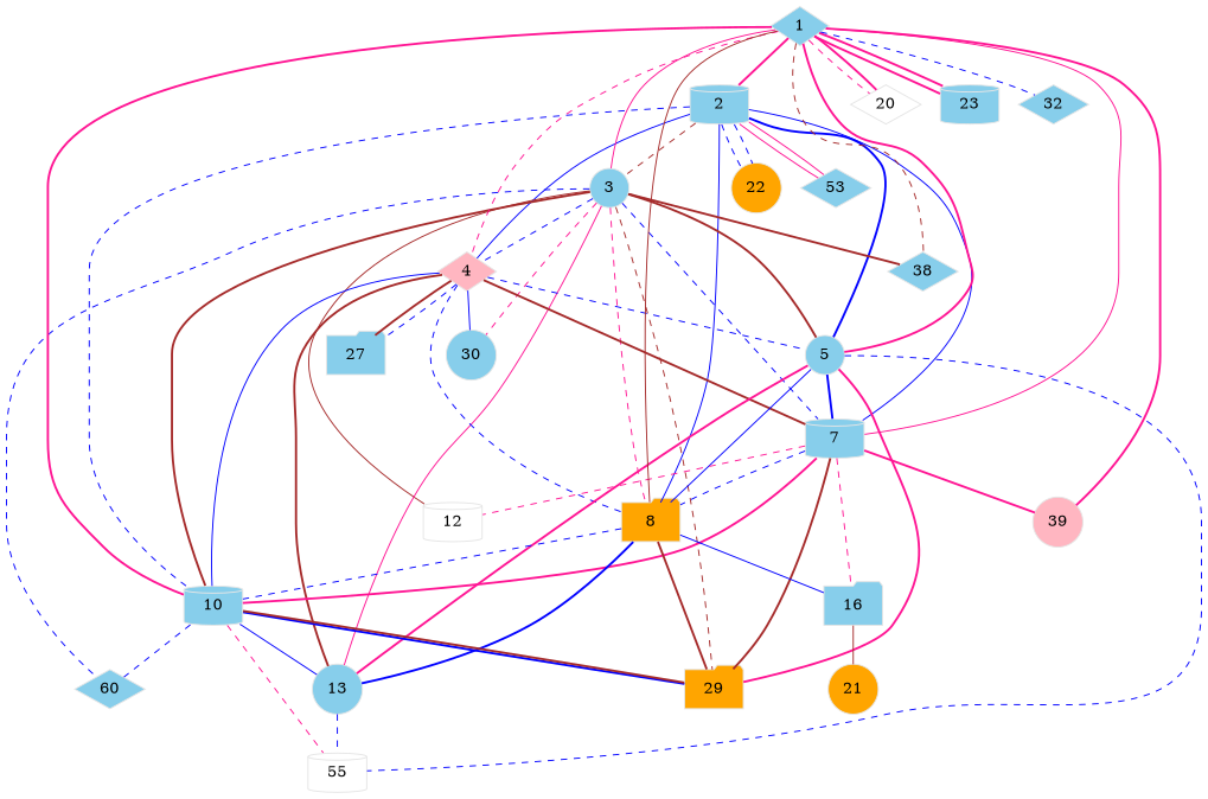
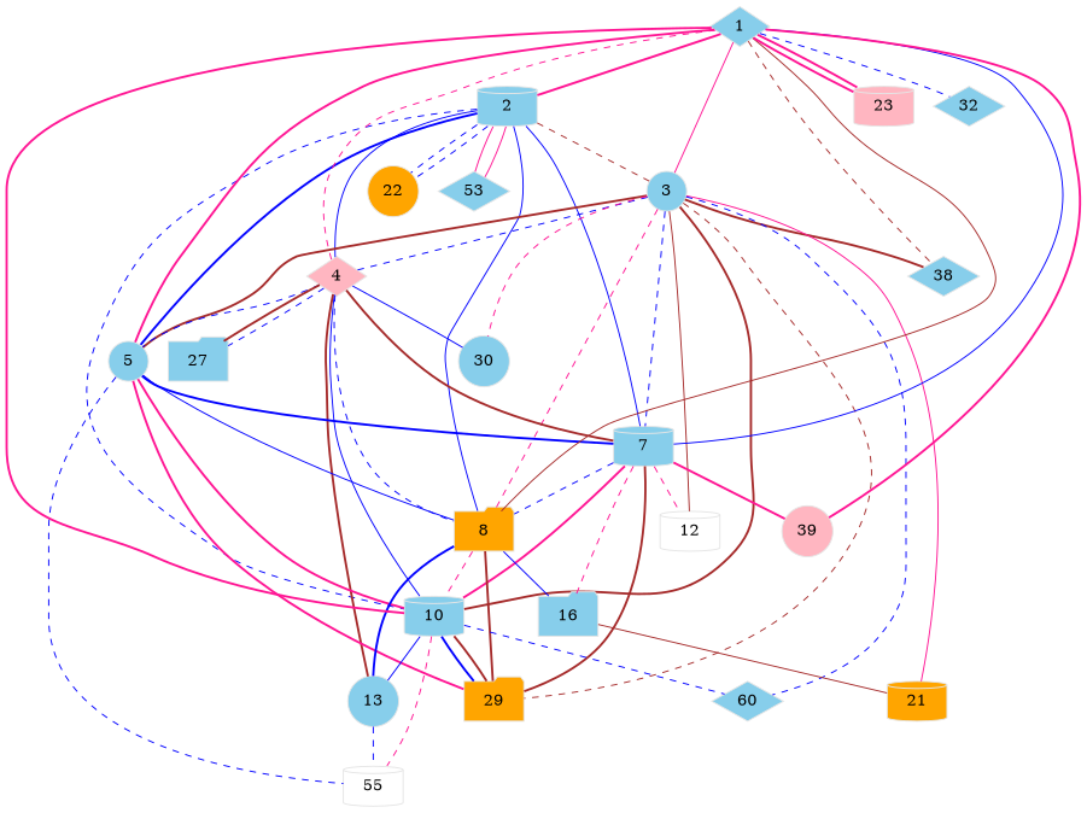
  graph {
    node [color=gray90 fillcolor=skyblue shape=circle style=filled]
    edge [color=blue style=dashed]
    2 [shape=cylinder super="+14"]
    3 [super="+6"]
    4 [fillcolor=lightpink shape=diamond super="+43+31+19+24+47+51"]
    5
    7 [shape=cylinder super="+37+11+15+25+9+26"]
    8 [fillcolor=orange shape=folder]
    10 [shape=cylinder super="+41+35+17"]
    22 [fillcolor=orange super="+62"]
    53 [shape=diamond]
    1 [shape=diamond]
-   20 [fillcolor=white shape=diamond]
-   23 [shape=cylinder]
+   23 [fillcolor=lightpink shape=cylinder]
    32 [shape=diamond]
    38 [shape=diamond]
    39 [fillcolor=lightpink]
    12 [fillcolor=white shape=cylinder]
-   21 [fillcolor=orange]
+   21 [fillcolor=orange shape=cylinder]
    29 [fillcolor=orange shape=folder super="+59+36"]
    30
    60 [shape=diamond]
    13
    27 [shape=folder]
    55 [fillcolor=white shape=cylinder super="+57"]
    16 [shape=folder]
    2 -- 3 [color=brown weight=3]
    2 -- 4 [style=solid weight=3]
    2 -- 5 [style=bold]
    2 -- 7 [style=solid weight=5]
    2 -- 8 [style=solid]
    2 -- 10
    2 -- 22 [weight=2]
    2 -- 22
    2 -- 53 [color=deeppink style=solid]
    2 -- 53 [color=deeppink style=solid]
    3 -- 4 [weight=4]
    3 -- 5 [color=brown style=bold weight=3]
    3 -- 7 [weight=6]
    3 -- 8 [color=deeppink weight=3]
    3 -- 10 [color=brown style=bold weight=3]
    3 -- 38 [color=brown style=bold]
    3 -- 12 [color=brown style=solid]
-   3 -- 13 [color=deeppink style=solid]
+   3 -- 21 [color=deeppink style=solid]
    3 -- 29 [color=brown]
    3 -- 30 [color=deeppink]
    3 -- 60
    4 -- 5 [weight=4]
    4 -- 7 [color=brown style=bold weight=4]
    4 -- 8
    4 -- 10 [style=solid weight=4]
    4 -- 30 [style=solid]
    4 -- 13 [color=brown style=bold]
    4 -- 27 [color=brown style=bold]
    4 -- 27
    5 -- 7 [style=bold weight=3]
    5 -- 8 [style=solid]
-   5 -- 13 [color=deeppink style=bold]
+   5 -- 10 [color=deeppink style=bold]
    5 -- 29 [color=deeppink style=bold]
    5 -- 55
    7 -- 8 [weight=4]
    7 -- 10 [color=deeppink style=bold weight=2]
    7 -- 39 [color=deeppink style=bold]
    7 -- 12 [color=deeppink]
    7 -- 29 [color=brown style=bold]
    7 -- 16 [color=deeppink]
-   8 -- 10 [weight=2]
+   8 -- 10 [color=deeppink weight=2]
    8 -- 29 [color=brown style=bold]
    8 -- 13 [style=bold]
    8 -- 16 [style=solid]
    10 -- 29 [style=bold]
    10 -- 29 [color=brown style=bold]
    10 -- 60
    10 -- 13 [style=solid]
    10 -- 55 [color=deeppink]
    1 -- 2 [color=deeppink style=bold]
    1 -- 3 [color=deeppink style=solid weight=2]
    1 -- 4 [color=deeppink weight=3]
    1 -- 5 [color=deeppink style=bold]
-   1 -- 7 [color=deeppink style=solid weight=2]
+   1 -- 7 [style=solid weight=2]
    1 -- 8 [color=brown style=solid]
    1 -- 10 [color=deeppink style=bold]
-   1 -- 20 [color=deeppink]
-   1 -- 20 [color=deeppink style=bold]
    1 -- 23 [color=deeppink style=bold]
    1 -- 23 [color=deeppink style=bold]
    1 -- 32
    1 -- 38 [color=brown]
    1 -- 39 [color=deeppink style=bold]
    13 -- 55
    16 -- 21 [color=brown style=solid]
  }
